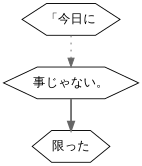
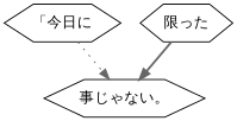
  digraph {
    node [shape=hexagon]
    edge [color=gray40]
    n1 [label="「今日に"]
    n2 [label="事じゃない。"]
    n3 [label="限った"]
    n1 -> n2 [style=dotted]
-   n2 -> n3 [style=bold]
+   n3 -> n2 [style=bold]
  }
